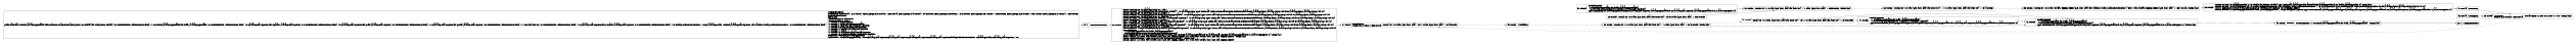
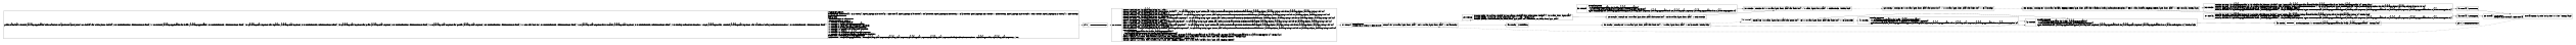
  digraph {
    rankdir=LR
    node [shape=record]
    n1 [label="{24\:\ ?|MTH_ENTER_BLOCK\l}"]
    n2 [label="{26\:\ 0x0000|0x0000: CONST_STR  (r0 I:java.lang.String) =  \"\<this\>\" \l0x0002: INVOKE  (r6 I:java.lang.Object A[D('$this$joinTo' double[])]), (r0 I:java.lang.String) type: STATIC call: kotlin.jvm.internal.Intrinsics.checkNotNullParameter(java.lang.Object, java.lang.String):void A[MD:(java.lang.Object, java.lang.String):void (m)]\l0x0005: CONST_STR  (r0 I:java.lang.String) =  \"buffer\" \l0x0007: INVOKE  (r7 I:java.lang.Object A[D('buffer' java.lang.Appendable)]), (r0 I:java.lang.String) type: STATIC call: kotlin.jvm.internal.Intrinsics.checkNotNullParameter(java.lang.Object, java.lang.String):void A[MD:(java.lang.Object, java.lang.String):void (m)]\l0x000a: CONST_STR  (r0 I:java.lang.String) =  \"separator\" \l0x000c: INVOKE  (r8 I:java.lang.Object A[D('separator' java.lang.CharSequence)]), (r0 I:java.lang.String) type: STATIC call: kotlin.jvm.internal.Intrinsics.checkNotNullParameter(java.lang.Object, java.lang.String):void A[MD:(java.lang.Object, java.lang.String):void (m)]\l0x000f: CONST_STR  (r0 I:java.lang.String) =  \"prefix\" \l0x0011: INVOKE  (r9 I:java.lang.Object A[D('prefix' java.lang.CharSequence)]), (r0 I:java.lang.String) type: STATIC call: kotlin.jvm.internal.Intrinsics.checkNotNullParameter(java.lang.Object, java.lang.String):void A[MD:(java.lang.Object, java.lang.String):void (m)]\l0x0014: CONST_STR  (r0 I:java.lang.String) =  \"postfix\" \l0x0016: INVOKE  (r10 I:java.lang.Object A[D('postfix' java.lang.CharSequence)]), (r0 I:java.lang.String) type: STATIC call: kotlin.jvm.internal.Intrinsics.checkNotNullParameter(java.lang.Object, java.lang.String):void A[MD:(java.lang.Object, java.lang.String):void (m)]\l0x0019: CONST_STR  (r0 I:java.lang.String) =  \"truncated\" \l0x001b: INVOKE  (r12 I:java.lang.Object A[D('truncated' java.lang.CharSequence)]), (r0 I:java.lang.String) type: STATIC call: kotlin.jvm.internal.Intrinsics.checkNotNullParameter(java.lang.Object, java.lang.String):void A[MD:(java.lang.Object, java.lang.String):void (m)]\l0x001e: INVOKE  \l  (r7 I:java.lang.Appendable A[D('buffer' java.lang.Appendable)])\l  (r9 I:java.lang.CharSequence A[D('prefix' java.lang.CharSequence)])\l type: INTERFACE call: java.lang.Appendable.append(java.lang.CharSequence):java.lang.Appendable A[MD:(java.lang.CharSequence):java.lang.Appendable throws java.io.IOException (c)] (LINE:24021)\l0x0021: CONST  (r0 I:??[int, float, boolean, short, byte, char, OBJECT, ARRAY]) = (0 ??[int, float, boolean, short, byte, char, OBJECT, ARRAY])  (LINE:24022)\l0x0022: ARRAY_LENGTH  (r1 I:int) = (r6 I:??[] A[D('$this$joinTo' double[])])  (LINE:24023)\l0x0023: CONST  (r2 I:??[int, float, boolean, short, byte, char, OBJECT, ARRAY]) = (0 ??[int, float, boolean, short, byte, char, OBJECT, ARRAY]) \l}"]
    n3 [label="{27\:\ 0x0024|LOOP_START\lLOOP:0: B:27:0x0024\-\>B:38:0x004f\l|0x0024: IF  (r2 I:??[int, byte, short, char]) \>= (r1 I:??[int, byte, short, char])  \-\> B:45:0x0052 \l}"]
+   n4 [label="{28\:\ 0x0026|0x0026: AGET  (r3 I:??[long, double]) = (r6 I:??[long, double][] A[D('$this$joinTo' double[])]), (r2 I:??[int, short, byte, char]) \l0x0028: ARITH  (r0 I:int) = (r0 I:int A[D('count' int)]) + (1 int)  (LINE:24024)\l0x002a: CONST  (r5 I:??[boolean, int, float, short, byte, char]) = (1 ??[boolean, int, float, short, byte, char]) \l}"]
    n5 [label="{45\:\ 0x0052|SYNTHETIC\l}"]
    n6 [label="{29\:\ 0x002b|0x002b: IF  (r0 I:??[int, byte, short, char] A[D('count' int)]) \<= (r5 I:??[int, byte, short, char])  \-\> B:31:0x0030 \l}"]
    n7 [label="{39\:\ 0x0052|0x0052: IF  (r11 I:??[int, byte, short, char] A[D('limit' int)]) \< (0 ??[int, byte, short, char])  \-\> B:42:0x0059  (LINE:24032)\l}"]
    n8 [label="{31\:\ 0x0030|0x0030: IF  (r11 I:??[int, byte, short, char] A[D('limit' int)]) \< (0 ??[int, byte, short, char])  \-\> B:35:0x0036  (LINE:24025)\l}"]
    n9 [label="{30\:\ 0x002d|0x002d: INVOKE  \l  (r7 I:java.lang.Appendable A[D('buffer' java.lang.Appendable)])\l  (r8 I:java.lang.CharSequence A[D('separator' java.lang.CharSequence)])\l type: INTERFACE call: java.lang.Appendable.append(java.lang.CharSequence):java.lang.Appendable A[MD:(java.lang.CharSequence):java.lang.Appendable throws java.io.IOException (c)]\l}"]
    n10 [label="{32\:\ 0x0032|0x0032: IF  (r0 I:??[int, byte, short, char] A[D('count' int)]) \> (r11 I:??[int, byte, short, char] A[D('limit' int)])  \-\> B:44:0x0052 \l}"]
    n11 [label="{35\:\ 0x0036|0x0036: IF  (r13 I:??[int, boolean, OBJECT, ARRAY, byte, short, char] A[D('transform' kotlin.jvm.functions.Function1)]) == (0 ??[int, boolean, OBJECT, ARRAY, byte, short, char])  \-\> B:37:0x0046  (LINE:24026)\l}"]
    n12 [label="{36\:\ 0x0038|0x0038: INVOKE  (r5 I:java.lang.Double) = (r3 I:double A[D('element' double)]) type: STATIC call: java.lang.Double.valueOf(double):java.lang.Double A[MD:(double):java.lang.Double (c)] (LINE:24027)\l0x003c: INVOKE  (r5 I:java.lang.Object) = (r13 I:kotlin.jvm.functions.Function1 A[D('transform' kotlin.jvm.functions.Function1)]), (r5 I:java.lang.Object) type: INTERFACE call: kotlin.jvm.functions.Function1.invoke(java.lang.Object):java.lang.Object A[MD:(P1):R (m)]\l0x0040: CHECK_CAST (r5 I:java.lang.CharSequence) = (java.lang.CharSequence) (r5 I:??[OBJECT, ARRAY]) \l0x0042: INVOKE  (r7 I:java.lang.Appendable A[D('buffer' java.lang.Appendable)]), (r5 I:java.lang.CharSequence) type: INTERFACE call: java.lang.Appendable.append(java.lang.CharSequence):java.lang.Appendable A[MD:(java.lang.CharSequence):java.lang.Appendable throws java.io.IOException (c)]\l}"]
+   n13 [label="{37\:\ 0x0046|0x0046: INVOKE  (r5 I:java.lang.String) = (r3 I:double A[D('element' double)]) type: STATIC call: java.lang.String.valueOf(double):java.lang.String A[MD:(double):java.lang.String (c)] (LINE:24029)\l0x004a: CHECK_CAST (r5 I:java.lang.CharSequence) = (java.lang.CharSequence) (r5 I:??[OBJECT, ARRAY]) \l0x004c: INVOKE  (r7 I:java.lang.Appendable A[D('buffer' java.lang.Appendable)]), (r5 I:java.lang.CharSequence) type: INTERFACE call: java.lang.Appendable.append(java.lang.CharSequence):java.lang.Appendable A[MD:(java.lang.CharSequence):java.lang.Appendable throws java.io.IOException (c)]\l}"]
    n14 [label="{40\:\ 0x0054|0x0054: IF  (r0 I:??[int, byte, short, char] A[D('count' int)]) \<= (r11 I:??[int, byte, short, char] A[D('limit' int)])  \-\> B:42:0x0059 \l}"]
    n15 [label="{42\:\ 0x0059|0x0059: INVOKE  \l  (r7 I:java.lang.Appendable A[D('buffer' java.lang.Appendable)])\l  (r10 I:java.lang.CharSequence A[D('postfix' java.lang.CharSequence)])\l type: INTERFACE call: java.lang.Appendable.append(java.lang.CharSequence):java.lang.Appendable A[MD:(java.lang.CharSequence):java.lang.Appendable throws java.io.IOException (c)] (LINE:24033)\l}"]
    n16 [label="{41\:\ 0x0056|0x0056: INVOKE  \l  (r7 I:java.lang.Appendable A[D('buffer' java.lang.Appendable)])\l  (r12 I:java.lang.CharSequence A[D('truncated' java.lang.CharSequence)])\l type: INTERFACE call: java.lang.Appendable.append(java.lang.CharSequence):java.lang.Appendable A[MD:(java.lang.CharSequence):java.lang.Appendable throws java.io.IOException (c)]\l}"]
    n17 [label="{43\:\ 0x005c|RETURN\l|0x005c: RETURN  (r7 I:A extends java.lang.Appendable A[D('buffer' java.lang.Appendable)])  (LINE:24034)\l}"]
    n18 [label="{25\:\ ?|MTH_EXIT_BLOCK\l}"]
    n19 [label="{47\:\ 0x004f|SYNTHETIC\l}"]
    n20 [label="{46\:\ 0x004f|SYNTHETIC\l}"]
    n21 [label="{38\:\ 0x004f|LOOP_END\lLOOP:0: B:27:0x0024\-\>B:38:0x004f\l|0x004f: ARITH  (r2 I:int) = (r2 I:int) + (1 int)  (LINE:24023)\l}"]
    n22 [label="{public static final A extends java.lang.Appendable kotlin.collections.ArraysKt___ArraysKt.joinTo((r6 I:double[] A[D('$this$joinTo' double[]), IMMUTABLE_TYPE, METHOD_ARGUMENT]), (r7 I:A extends java.lang.Appendable A[D('buffer' java.lang.Appendable), IMMUTABLE_TYPE, METHOD_ARGUMENT]), (r8 I:java.lang.CharSequence A[D('separator' java.lang.CharSequence), IMMUTABLE_TYPE, METHOD_ARGUMENT]), (r9 I:java.lang.CharSequence A[D('prefix' java.lang.CharSequence), IMMUTABLE_TYPE, METHOD_ARGUMENT]), (r10 I:java.lang.CharSequence A[D('postfix' java.lang.CharSequence), IMMUTABLE_TYPE, METHOD_ARGUMENT]), (r11 I:int A[D('limit' int), IMMUTABLE_TYPE, METHOD_ARGUMENT]), (r12 I:java.lang.CharSequence A[D('truncated' java.lang.CharSequence), IMMUTABLE_TYPE, METHOD_ARGUMENT]), (r13 I:kotlin.jvm.functions.Function1\<? super java.lang.Double, ? extends java.lang.CharSequence\> A[D('transform' kotlin.jvm.functions.Function1), IMMUTABLE_TYPE, METHOD_ARGUMENT]))  | USE_LINES_HINTS\lBACK_EDGE: B:38:0x004f \-\> B:27:0x0024, CROSS_EDGE: B:37:0x0046 \-\> B:38:0x004f, CROSS_EDGE: B:40:0x0054 \-\> B:42:0x0059, CROSS_EDGE: B:39:0x0052 \-\> B:42:0x0059, CROSS_EDGE: B:31:0x0030 \-\> B:35:0x0036, CROSS_EDGE: B:29:0x002b \-\> B:31:0x0030, CROSS_EDGE: B:27:0x0024 \-\> B:39:0x0052\lINLINE_NOT_NEEDED\lDebug Info:\l  0x0028\-0x0052: r3 'element' D\l  0x0022\-0x005c: r0 'count' I\l  \-1 \-0x005c: r6 '$this$joinTo' [D\l  \-1 \-0x005c: r7 'buffer' Ljava\/lang\/Appendable;\l  \-1 \-0x005c: r8 'separator' Ljava\/lang\/CharSequence;\l  \-1 \-0x005c: r9 'prefix' Ljava\/lang\/CharSequence;\l  \-1 \-0x005c: r10 'postfix' Ljava\/lang\/CharSequence;\l  \-1 \-0x005c: r11 'limit' I\l  \-1 \-0x005c: r12 'truncated' Ljava\/lang\/CharSequence;\l  \-1 \-0x005c: r13 'transform' Lkotlin\/jvm\/functions\/Function1;\lTYPE_VARS: [A extends java.lang.Appendable]\lSIGNATURE: \<A::Ljava\/lang\/Appendable;\>([DTA;Ljava\/lang\/CharSequence;Ljava\/lang\/CharSequence;Ljava\/lang\/CharSequence;ILjava\/lang\/CharSequence;Lkotlin\/jvm\/functions\/Function1\<\-Ljava\/lang\/Double;+Ljava\/lang\/CharSequence;\>;)TA;\l}"]
    n1 -> n2
    n2 -> n3
+   n3 -> n4 [style=dashed]
    n3 -> n5
+   n4 -> n6
    n5 -> n7
    n6 -> n8
    n7 -> n14 [style=dashed]
    n7 -> n15
    n8 -> n10 [style=dashed]
    n9 -> n8
    n10 -> n11 [style=dashed]
    n11 -> n12 [style=dashed]
+   n11 -> n13
    n12 -> n19
+   n13 -> n20
    n14 -> n15
    n14 -> n16 [style=dashed]
    n15 -> n17
    n16 -> n15
    n17 -> n18
    n19 -> n21
    n20 -> n21
    n21 -> n3 [style=dashed]
    n22 -> n1
  }
